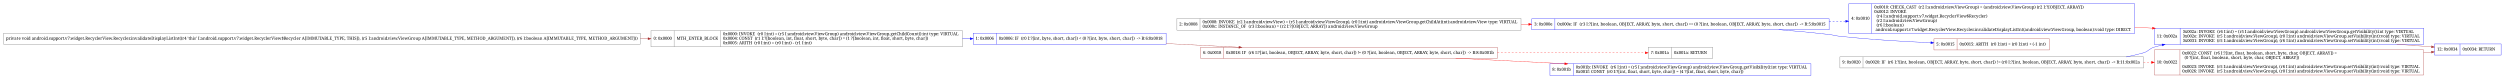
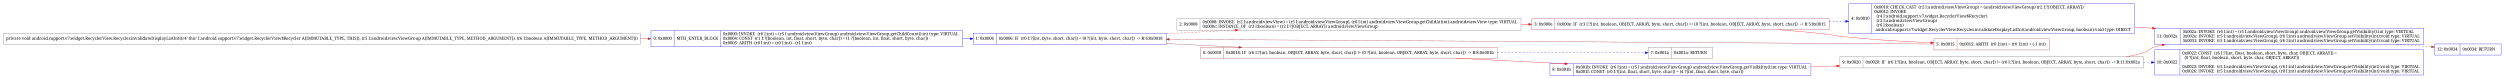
  digraph {
    fontname="Noto Serif"
    rankdir=LR
    node [color=blue fontname="Noto Serif" shape=record]
    edge [color=blue fontname="Noto Serif"]
-   n1 [color=gray40 label="{0\:\ 0x0000|MTH_ENTER_BLOCK\l|0x0000: INVOKE  (r0 I:int) = (r5 I:android.view.ViewGroup) android.view.ViewGroup.getChildCount():int type: VIRTUAL \l0x0004: CONST  (r1 I:?[boolean, int, float, short, byte, char]) = (1 ?[boolean, int, float, short, byte, char]) \l0x0005: ARITH  (r0 I:int) = (r0 I:int) \- (r1 I:int) \l}"]
+   n1 [label="{0\:\ 0x0000|MTH_ENTER_BLOCK\l|0x0000: INVOKE  (r0 I:int) = (r5 I:android.view.ViewGroup) android.view.ViewGroup.getChildCount():int type: VIRTUAL \l0x0004: CONST  (r1 I:?[boolean, int, float, short, byte, char]) = (1 ?[boolean, int, float, short, byte, char]) \l0x0005: ARITH  (r0 I:int) = (r0 I:int) \- (r1 I:int) \l}"]
    n2 [label="{1\:\ 0x0006|0x0006: IF  (r0 I:?[int, byte, short, char]) \< (0 ?[int, byte, short, char])  \-\> B:6:0x0018 \l}"]
    n3 [color=gray40 label="{2\:\ 0x0008|0x0008: INVOKE  (r2 I:android.view.View) = (r5 I:android.view.ViewGroup), (r0 I:int) android.view.ViewGroup.getChildAt(int):android.view.View type: VIRTUAL \l0x000c: INSTANCE_OF  (r3 I:boolean) = (r2 I:?[OBJECT, ARRAY]) android.view.ViewGroup \l}"]
    n4 [color=brown label="{6\:\ 0x0018|0x0018: IF  (r6 I:?[int, boolean, OBJECT, ARRAY, byte, short, char]) != (0 ?[int, boolean, OBJECT, ARRAY, byte, short, char])  \-\> B:8:0x001b \l}"]
-   n5 [label="{3\:\ 0x000e|0x000e: IF  (r3 I:?[int, boolean, OBJECT, ARRAY, byte, short, char]) == (0 ?[int, boolean, OBJECT, ARRAY, byte, short, char])  \-\> B:5:0x0015 \l}"]
+   n5 [color=brown label="{3\:\ 0x000e|0x000e: IF  (r3 I:?[int, boolean, OBJECT, ARRAY, byte, short, char]) == (0 ?[int, boolean, OBJECT, ARRAY, byte, short, char])  \-\> B:5:0x0015 \l}"]
    n6 [color=gray40 label="{7\:\ 0x001a|0x001a: RETURN   \l}"]
    n7 [label="{8\:\ 0x001b|0x001b: INVOKE  (r6 I:int) = (r5 I:android.view.ViewGroup) android.view.ViewGroup.getVisibility():int type: VIRTUAL \l0x001f: CONST  (r0 I:?[int, float, short, byte, char]) = (4 ?[int, float, short, byte, char]) \l}"]
    n8 [label="{4\:\ 0x0010|0x0010: CHECK_CAST  (r2 I:android.view.ViewGroup) = (android.view.ViewGroup) (r2 I:?[OBJECT, ARRAY]) \l0x0012: INVOKE  \l  (r4 I:android.support.v7.widget.RecyclerView$Recycler)\l  (r2 I:android.view.ViewGroup)\l  (r6 I:boolean)\l android.support.v7.widget.RecyclerView.Recycler.invalidateDisplayListInt(android.view.ViewGroup, boolean):void type: DIRECT \l}"]
    n9 [color=brown label="{5\:\ 0x0015|0x0015: ARITH  (r0 I:int) = (r0 I:int) + (\-1 int) \l}"]
    n10 [label="{11\:\ 0x002a|0x002a: INVOKE  (r6 I:int) = (r5 I:android.view.ViewGroup) android.view.ViewGroup.getVisibility():int type: VIRTUAL \l0x002e: INVOKE  (r5 I:android.view.ViewGroup), (r0 I:int) android.view.ViewGroup.setVisibility(int):void type: VIRTUAL \l0x0031: INVOKE  (r5 I:android.view.ViewGroup), (r6 I:int) android.view.ViewGroup.setVisibility(int):void type: VIRTUAL \l}"]
    n11 [color=gray40 label="{9\:\ 0x0020|0x0020: IF  (r6 I:?[int, boolean, OBJECT, ARRAY, byte, short, char]) != (r0 I:?[int, boolean, OBJECT, ARRAY, byte, short, char])  \-\> B:11:0x002a \l}"]
-   n12 [color=brown label="{10\:\ 0x0022|0x0022: CONST  (r6 I:?[int, float, boolean, short, byte, char, OBJECT, ARRAY]) = \l  (0 ?[int, float, boolean, short, byte, char, OBJECT, ARRAY])\l \l0x0023: INVOKE  (r5 I:android.view.ViewGroup), (r6 I:int) android.view.ViewGroup.setVisibility(int):void type: VIRTUAL \l0x0026: INVOKE  (r5 I:android.view.ViewGroup), (r0 I:int) android.view.ViewGroup.setVisibility(int):void type: VIRTUAL \l}"]
+   n12 [label="{10\:\ 0x0022|0x0022: CONST  (r6 I:?[int, float, boolean, short, byte, char, OBJECT, ARRAY]) = \l  (0 ?[int, float, boolean, short, byte, char, OBJECT, ARRAY])\l \l0x0023: INVOKE  (r5 I:android.view.ViewGroup), (r6 I:int) android.view.ViewGroup.setVisibility(int):void type: VIRTUAL \l0x0026: INVOKE  (r5 I:android.view.ViewGroup), (r0 I:int) android.view.ViewGroup.setVisibility(int):void type: VIRTUAL \l}"]
    n13 [label="{12\:\ 0x0034|0x0034: RETURN   \l}"]
    n14 [color=gray40 label="{private void android.support.v7.widget.RecyclerView.Recycler.invalidateDisplayListInt((r4 'this' I:android.support.v7.widget.RecyclerView$Recycler A[IMMUTABLE_TYPE, THIS]), (r5 I:android.view.ViewGroup A[IMMUTABLE_TYPE, METHOD_ARGUMENT]), (r6 I:boolean A[IMMUTABLE_TYPE, METHOD_ARGUMENT])) }"]
    n1 -> n2
+   n2 -> n3 [color=red style=dashed]
    n2 -> n4 [color=brown]
    n3 -> n5 [color=red]
-   n4 -> n6 [color=red style=dashed]
+   n4 -> n6 [style=dashed]
    n4 -> n7 [color=red]
    n5 -> n8 [style=dashed]
-   n5 -> n9
+   n5 -> n9 [color=red]
+   n7 -> n11 [color=red]
    n8 -> n10 [color=red]
-   n10 -> n13 [color=brown]
-   n11 -> n10
-   n11 -> n12 [color=red style=dashed]
-   n12 -> n13 [color=brown]
+   n9 -> n2 [color=brown]
+   n10 -> n13 [color=brown style=dashed]
+   n11 -> n10 [color=red]
+   n11 -> n12 [style=dashed]
    n14 -> n1 [color=brown]
  }
